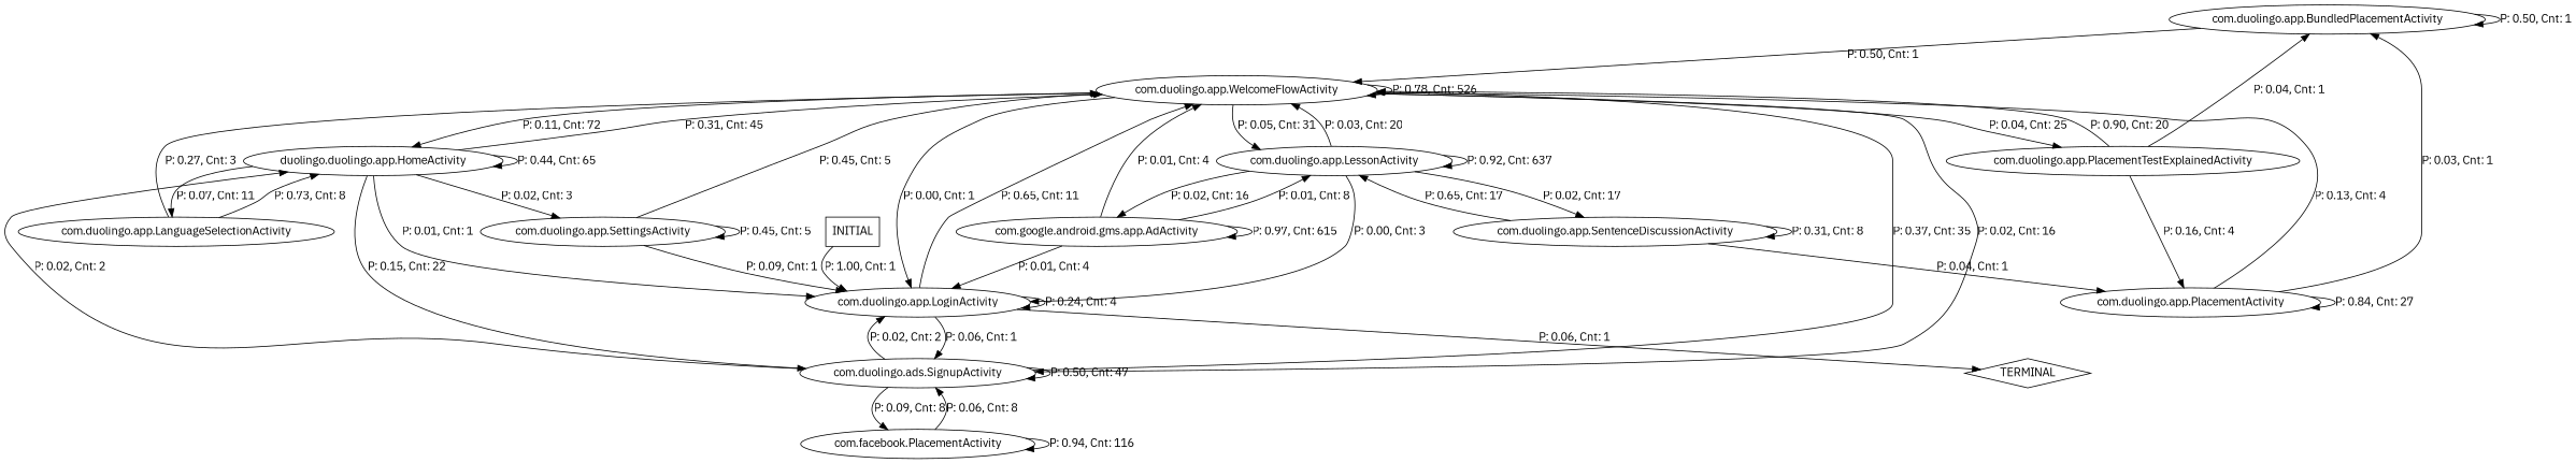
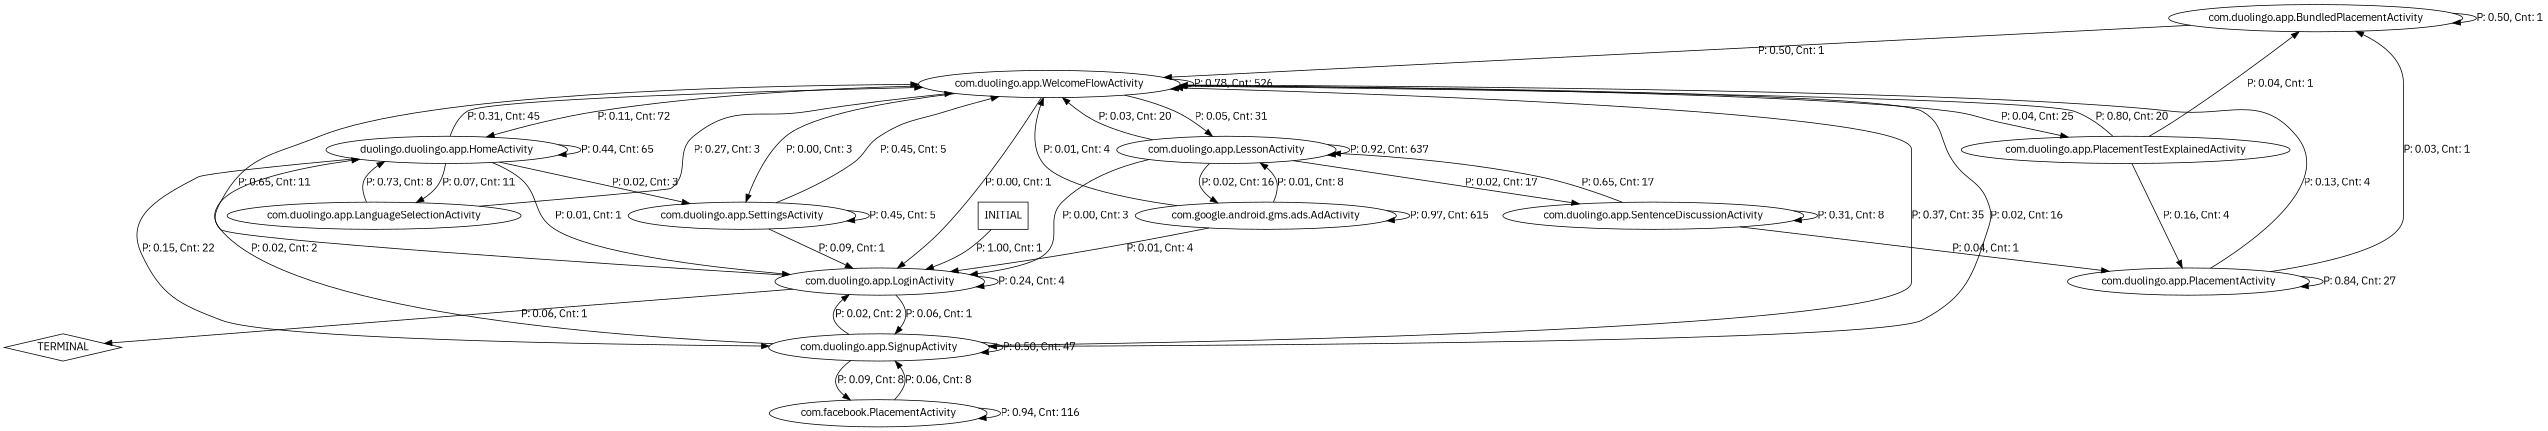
  digraph {
    fontname="IBM Plex Sans"
    node [fontname="IBM Plex Sans"]
    edge [fontname="IBM Plex Sans"]
    n1 [label="com.duolingo.app.BundledPlacementActivity"]
    n2 [label="com.duolingo.app.WelcomeFlowActivity"]
    n3 [label="duolingo.duolingo.app.HomeActivity"]
    n4 [label="com.duolingo.app.LoginActivity"]
    n5 [label="com.duolingo.app.SettingsActivity"]
-   n6 [label="com.duolingo.ads.SignupActivity"]
+   n6 [label="com.duolingo.app.SignupActivity"]
    n7 [label="com.duolingo.app.LessonActivity"]
    n8 [label="com.duolingo.app.PlacementTestExplainedActivity"]
    n9 [label="com.duolingo.app.LanguageSelectionActivity"]
    n10 [label=TERMINAL shape=diamond]
    n11 [label="com.facebook.PlacementActivity"]
    n12 [label="com.duolingo.app.SentenceDiscussionActivity"]
-   n13 [label="com.google.android.gms.app.AdActivity"]
+   n13 [label="com.google.android.gms.ads.AdActivity"]
    n14 [label="com.duolingo.app.PlacementActivity"]
    n15 [label=INITIAL shape=box]
    n1 -> n1 [label="P: 0.50, Cnt: 1"]
    n1 -> n2 [label="P: 0.50, Cnt: 1"]
    n2 -> n2 [label="P: 0.78, Cnt: 526"]
    n2 -> n3 [label="P: 0.11, Cnt: 72"]
    n2 -> n4 [label="P: 0.00, Cnt: 1"]
+   n2 -> n5 [label="P: 0.00, Cnt: 3"]
    n2 -> n6 [label="P: 0.02, Cnt: 16"]
    n2 -> n7 [label="P: 0.05, Cnt: 31"]
    n2 -> n8 [label="P: 0.04, Cnt: 25"]
    n3 -> n2 [label="P: 0.31, Cnt: 45"]
    n3 -> n3 [label="P: 0.44, Cnt: 65"]
    n3 -> n4 [label="P: 0.01, Cnt: 1"]
    n3 -> n5 [label="P: 0.02, Cnt: 3"]
    n3 -> n6 [label="P: 0.15, Cnt: 22"]
    n3 -> n9 [label="P: 0.07, Cnt: 11"]
    n4 -> n2 [label="P: 0.65, Cnt: 11"]
    n4 -> n4 [label="P: 0.24, Cnt: 4"]
    n4 -> n6 [label="P: 0.06, Cnt: 1"]
    n4 -> n10 [label="P: 0.06, Cnt: 1"]
    n5 -> n2 [label="P: 0.45, Cnt: 5"]
    n5 -> n4 [label="P: 0.09, Cnt: 1"]
    n5 -> n5 [label="P: 0.45, Cnt: 5"]
    n6 -> n2 [label="P: 0.37, Cnt: 35"]
    n6 -> n3 [label="P: 0.02, Cnt: 2"]
    n6 -> n4 [label="P: 0.02, Cnt: 2"]
    n6 -> n6 [label="P: 0.50, Cnt: 47"]
    n6 -> n11 [label="P: 0.09, Cnt: 8"]
    n7 -> n2 [label="P: 0.03, Cnt: 20"]
    n7 -> n4 [label="P: 0.00, Cnt: 3"]
    n7 -> n7 [label="P: 0.92, Cnt: 637"]
    n7 -> n12 [label="P: 0.02, Cnt: 17"]
    n7 -> n13 [label="P: 0.02, Cnt: 16"]
    n8 -> n1 [label="P: 0.04, Cnt: 1"]
-   n8 -> n2 [label="P: 0.90, Cnt: 20"]
+   n8 -> n2 [label="P: 0.80, Cnt: 20"]
    n8 -> n14 [label="P: 0.16, Cnt: 4"]
    n9 -> n2 [label="P: 0.27, Cnt: 3"]
    n9 -> n3 [label="P: 0.73, Cnt: 8"]
    n11 -> n6 [label="P: 0.06, Cnt: 8"]
    n11 -> n11 [label="P: 0.94, Cnt: 116"]
    n12 -> n7 [label="P: 0.65, Cnt: 17"]
    n12 -> n12 [label="P: 0.31, Cnt: 8"]
    n12 -> n14 [label="P: 0.04, Cnt: 1"]
    n13 -> n2 [label="P: 0.01, Cnt: 4"]
    n13 -> n4 [label="P: 0.01, Cnt: 4"]
    n13 -> n7 [label="P: 0.01, Cnt: 8"]
    n13 -> n13 [label="P: 0.97, Cnt: 615"]
    n14 -> n1 [label="P: 0.03, Cnt: 1"]
    n14 -> n2 [label="P: 0.13, Cnt: 4"]
    n14 -> n14 [label="P: 0.84, Cnt: 27"]
    n15 -> n4 [label="P: 1.00, Cnt: 1"]
  }
